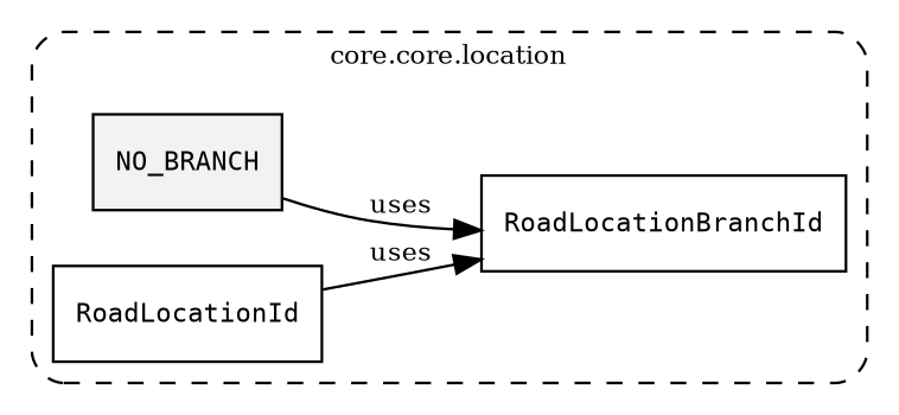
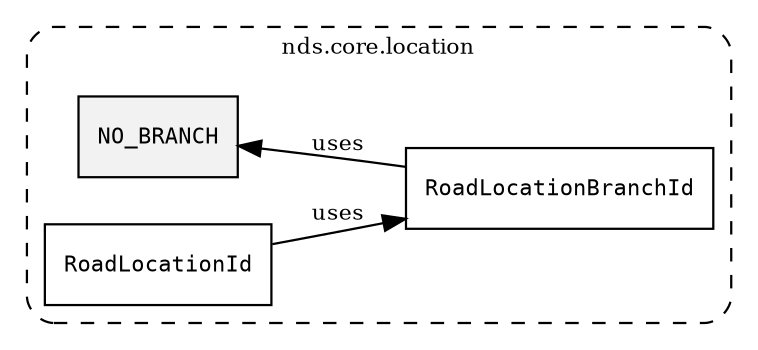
  digraph {
    fontsize=10
    rankdir=LR
    node [fontsize=10 shape=box]
    edge [fontsize=10]
    n1 [fillcolor="#0000000D" label=<<font face="monospace"><table align="center" border="0" cellspacing="0" cellpadding="0"><tr><td href="../../../content/packages/nds.core.location.html#Constant-NO_BRANCH" title="Constant defined in nds.core.location">NO_BRANCH</td></tr></table></font>> style=filled]
    n2 [label=<<font face="monospace"><table align="center" border="0" cellspacing="0" cellpadding="0"><tr><td href="../../../content/packages/nds.core.location.html#Subtype-RoadLocationBranchId" title="Subtype defined in nds.core.location">RoadLocationBranchId</td></tr></table></font>>]
    n3 [label=<<font face="monospace"><table align="center" border="0" cellspacing="0" cellpadding="0"><tr><td href="../../../content/packages/nds.core.location.html#Structure-RoadLocationId" title="Structure defined in nds.core.location">RoadLocationId</td></tr></table></font>>]
    subgraph cluster_1 {
-     label="core.core.location"
+     label="nds.core.location"
      style="dashed, rounded"
      n1
      n2
      n3
    }
-   n1 -> n2 [label=uses]
+   n2 -> n1 [label=uses]
    n3 -> n2 [label=uses]
  }
